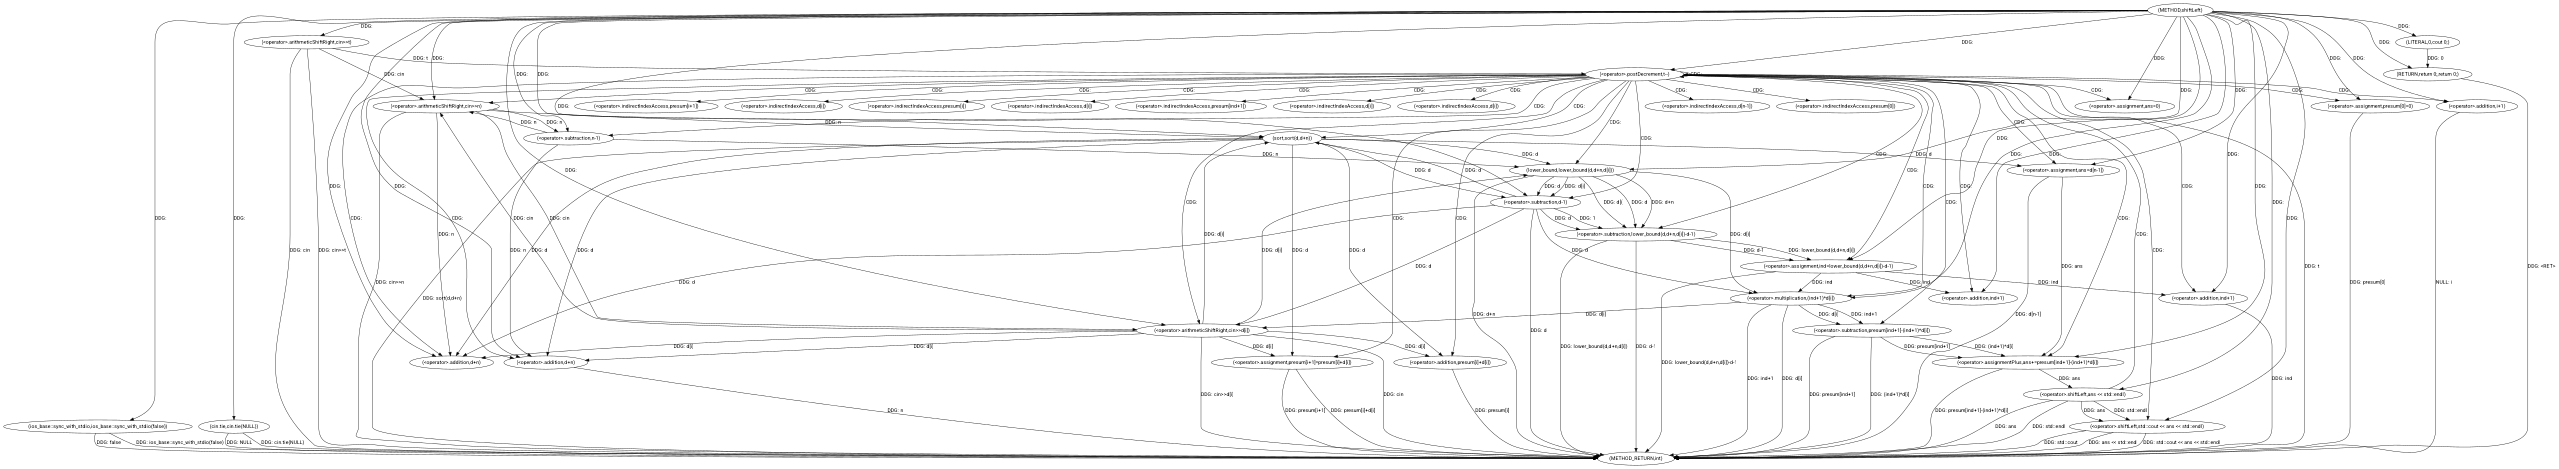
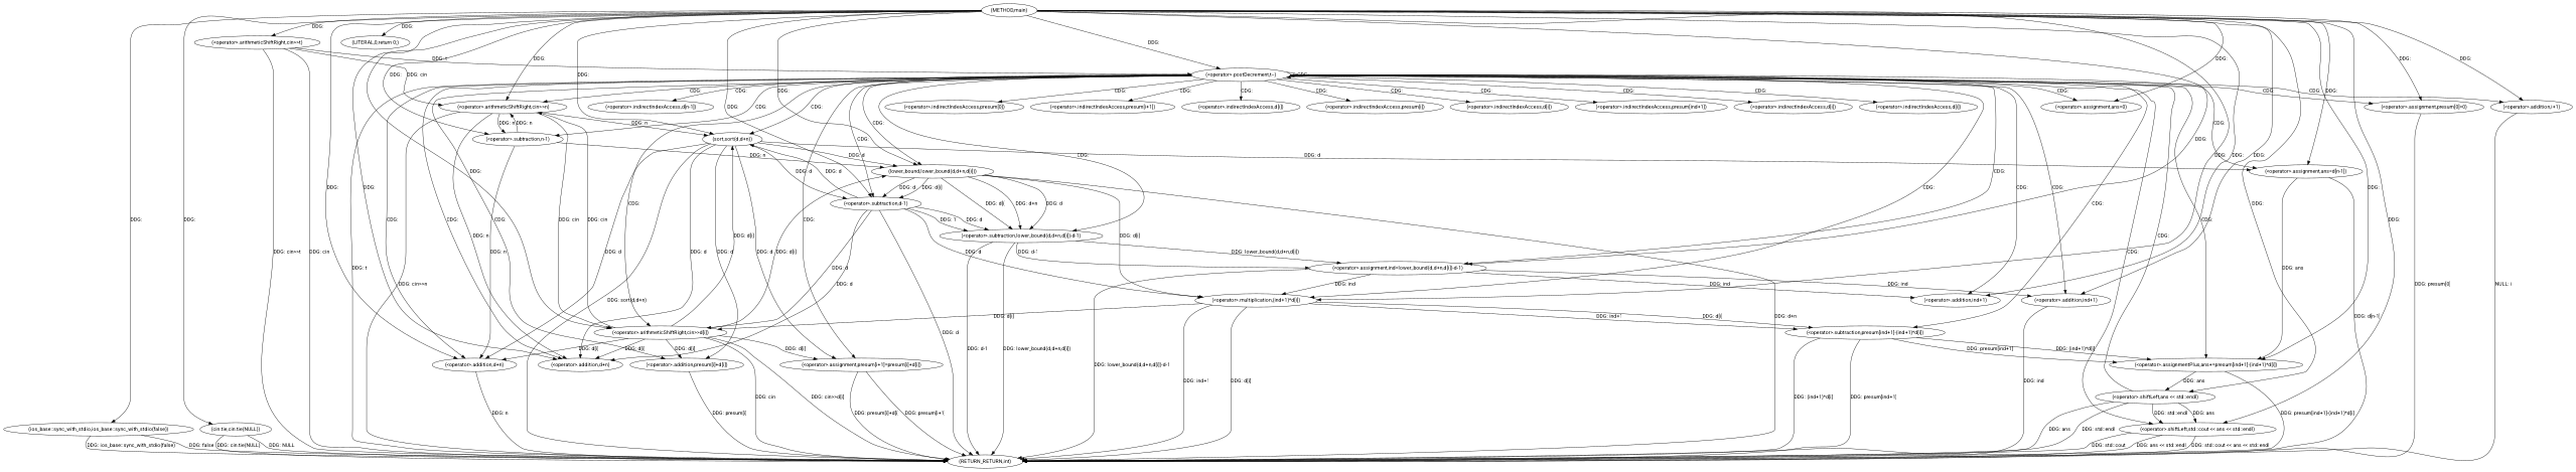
  digraph {
    fontname=Roboto
    node [fontname=Roboto]
    edge [fontname=Roboto]
-   n1 [label="(METHOD,shiftLeft)"]
+   n1 [label="(METHOD,main)"]
    n2 [label="(ios_base::sync_with_stdio,ios_base::sync_with_stdio(false))"]
    n3 [label="(cin.tie,cin.tie(NULL))"]
    n4 [label="(<operator>.arithmeticShiftRight,cin>>t)"]
-   n5 [label="(RETURN,return 0;,return 0;)"]
    n6 [label="(<operator>.postDecrement,t--)"]
-   n7 [label="(LITERAL,0,cout 0;)"]
+   n7 [label="(LITERAL,0,return 0;)"]
    n8 [label="(<operator>.arithmeticShiftRight,cin>>n)"]
    n9 [label="(<operator>.assignment,ans=0)"]
    n10 [label="(sort,sort(d,d+n))"]
    n11 [label="(<operator>.assignment,ans=d[n-1])"]
    n12 [label="(<operator>.assignment,presum[0]=0)"]
    n13 [label="(<operator>.shiftLeft,std::cout << ans << std::endl)"]
    n14 [label="(<operator>.arithmeticShiftRight,cin>>d[i])"]
    n15 [label="(<operator>.assignment,ind=lower_bound(d,d+n,d[i])-d-1)"]
    n16 [label="(<operator>.assignmentPlus,ans+=presum[ind+1]-(ind+1)*d[i])"]
    n17 [label="(<operator>.addition,d+n)"]
    n18 [label="(<operator>.shiftLeft,ans << std::endl)"]
    n19 [label="(<operator>.subtraction,n-1)"]
    n20 [label="(<operator>.addition,i+1)"]
    n21 [label="(lower_bound,lower_bound(d,d+n,d[i]))"]
    n22 [label="(<operator>.subtraction,d-1)"]
    n23 [label="(<operator>.multiplication,(ind+1)*d[i])"]
    n24 [label="(<operator>.addition,d+n)"]
    n25 [label="(<operator>.addition,ind+1)"]
    n26 [label="(<operator>.addition,ind+1)"]
-   n27 [label="(METHOD_RETURN,int)"]
+   n27 [label="(RETURN_RETURN,int)"]
    n28 [label="(<operator>.assignment,presum[i+1]=presum[i]+d[i])"]
    n29 [label="(<operator>.addition,presum[i]+d[i])"]
    n30 [label="(<operator>.subtraction,lower_bound(d,d+n,d[i])-d-1)"]
    n31 [label="(<operator>.subtraction,presum[ind+1]-(ind+1)*d[i])"]
    n32 [label="(<operator>.indirectIndexAccess,d[n-1])"]
    n33 [label="(<operator>.indirectIndexAccess,presum[0])"]
    n34 [label="(<operator>.indirectIndexAccess,presum[i+1])"]
    n35 [label="(<operator>.indirectIndexAccess,d[i])"]
    n36 [label="(<operator>.indirectIndexAccess,presum[i])"]
    n37 [label="(<operator>.indirectIndexAccess,d[i])"]
    n38 [label="(<operator>.indirectIndexAccess,presum[ind+1])"]
    n39 [label="(<operator>.indirectIndexAccess,d[i])"]
    n40 [label="(<operator>.indirectIndexAccess,d[i])"]
    n1 -> n2 [label="DDG: "]
    n1 -> n3 [label="DDG: "]
    n1 -> n4 [label="DDG: "]
-   n1 -> n5 [label="DDG: "]
    n1 -> n6 [label="DDG: "]
    n1 -> n7 [label="DDG: "]
    n1 -> n8 [label="DDG: "]
    n1 -> n9 [label="DDG: "]
    n1 -> n10 [label="DDG: "]
    n1 -> n11 [label="DDG: "]
    n1 -> n12 [label="DDG: "]
    n1 -> n13 [label="DDG: "]
    n1 -> n14 [label="DDG: "]
    n1 -> n15 [label="DDG: "]
    n1 -> n16 [label="DDG: "]
    n1 -> n17 [label="DDG: "]
    n1 -> n18 [label="DDG: "]
    n1 -> n19 [label="DDG: "]
    n1 -> n20 [label="DDG: "]
    n1 -> n21 [label="DDG: "]
    n1 -> n22 [label="DDG: "]
    n1 -> n23 [label="DDG: "]
    n1 -> n24 [label="DDG: "]
    n1 -> n25 [label="DDG: "]
    n1 -> n26 [label="DDG: "]
    n2 -> n27 [label="DDG: ios_base::sync_with_stdio(false)"]
    n2 -> n27 [label="DDG: false"]
    n3 -> n27 [label="DDG: cin.tie(NULL)"]
    n3 -> n27 [label="DDG: NULL"]
    n4 -> n6 [label="DDG: t"]
    n4 -> n8 [label="DDG: cin"]
    n4 -> n27 [label="DDG: cin"]
    n4 -> n27 [label="DDG: cin>>t"]
-   n5 -> n27 [label="DDG: <RET>"]
    n6 -> n6 [label="CDG: "]
    n6 -> n8 [label="CDG: "]
    n6 -> n9 [label="CDG: "]
    n6 -> n10 [label="CDG: "]
    n6 -> n11 [label="CDG: "]
    n6 -> n12 [label="CDG: "]
    n6 -> n13 [label="CDG: "]
    n6 -> n14 [label="CDG: "]
    n6 -> n15 [label="CDG: "]
    n6 -> n16 [label="CDG: "]
    n6 -> n17 [label="CDG: "]
    n6 -> n19 [label="CDG: "]
    n6 -> n20 [label="CDG: "]
    n6 -> n21 [label="CDG: "]
    n6 -> n22 [label="CDG: "]
    n6 -> n23 [label="CDG: "]
    n6 -> n24 [label="CDG: "]
    n6 -> n25 [label="CDG: "]
    n6 -> n26 [label="CDG: "]
    n6 -> n27 [label="DDG: t"]
    n6 -> n28 [label="CDG: "]
    n6 -> n29 [label="CDG: "]
    n6 -> n30 [label="CDG: "]
    n6 -> n31 [label="CDG: "]
    n6 -> n32 [label="CDG: "]
    n6 -> n33 [label="CDG: "]
    n6 -> n34 [label="CDG: "]
    n6 -> n35 [label="CDG: "]
    n6 -> n36 [label="CDG: "]
    n6 -> n37 [label="CDG: "]
    n6 -> n38 [label="CDG: "]
    n6 -> n39 [label="CDG: "]
    n6 -> n40 [label="CDG: "]
-   n7 -> n5 [label="DDG: 0"]
    n8 -> n10 [label="DDG: n"]
    n8 -> n14 [label="DDG: cin"]
    n8 -> n17 [label="DDG: n"]
    n8 -> n19 [label="DDG: n"]
    n8 -> n27 [label="DDG: cin>>n"]
    n10 -> n11 [label="DDG: d"]
    n10 -> n17 [label="DDG: d"]
    n10 -> n21 [label="DDG: d"]
    n10 -> n22 [label="DDG: d"]
    n10 -> n24 [label="DDG: d"]
    n10 -> n27 [label="DDG: sort(d,d+n)"]
    n10 -> n28 [label="DDG: d"]
    n10 -> n29 [label="DDG: d"]
    n11 -> n16 [label="DDG: ans"]
    n11 -> n27 [label="DDG: d[n-1]"]
    n12 -> n27 [label="DDG: presum[0]"]
    n13 -> n27 [label="DDG: ans << std::endl"]
    n13 -> n27 [label="DDG: std::cout << ans << std::endl"]
    n13 -> n27 [label="DDG: std::cout"]
    n14 -> n8 [label="DDG: cin"]
    n14 -> n10 [label="DDG: d[i]"]
    n14 -> n17 [label="DDG: d[i]"]
    n14 -> n21 [label="DDG: d[i]"]
    n14 -> n24 [label="DDG: d[i]"]
    n14 -> n27 [label="DDG: cin"]
    n14 -> n27 [label="DDG: cin>>d[i]"]
    n14 -> n28 [label="DDG: d[i]"]
    n14 -> n29 [label="DDG: d[i]"]
    n15 -> n23 [label="DDG: ind"]
    n15 -> n25 [label="DDG: ind"]
    n15 -> n26 [label="DDG: ind"]
    n15 -> n27 [label="DDG: lower_bound(d,d+n,d[i])-d-1"]
    n16 -> n18 [label="DDG: ans"]
    n16 -> n27 [label="DDG: presum[ind+1]-(ind+1)*d[i]"]
    n18 -> n6 [label="CDG: "]
    n18 -> n13 [label="DDG: ans"]
    n18 -> n13 [label="DDG: std::endl"]
    n18 -> n27 [label="DDG: ans"]
    n18 -> n27 [label="DDG: std::endl"]
    n19 -> n8 [label="DDG: n"]
    n19 -> n21 [label="DDG: n"]
    n19 -> n24 [label="DDG: n"]
    n20 -> n27 [label="NULL: i"]
    n21 -> n22 [label="DDG: d"]
    n21 -> n22 [label="DDG: d[i]"]
    n21 -> n23 [label="DDG: d[i]"]
    n21 -> n27 [label="DDG: d+n"]
    n21 -> n30 [label="DDG: d[i]"]
    n21 -> n30 [label="DDG: d"]
    n21 -> n30 [label="DDG: d+n"]
    n22 -> n10 [label="DDG: d"]
    n22 -> n14 [label="DDG: d"]
    n22 -> n17 [label="DDG: d"]
    n22 -> n23 [label="DDG: d"]
    n22 -> n27 [label="DDG: d"]
    n22 -> n30 [label="DDG: d"]
    n22 -> n30 [label="DDG: 1"]
    n23 -> n14 [label="DDG: d[i]"]
    n23 -> n27 [label="DDG: ind+1"]
    n23 -> n27 [label="DDG: d[i]"]
    n23 -> n31 [label="DDG: ind+1"]
    n23 -> n31 [label="DDG: d[i]"]
    n24 -> n27 [label="DDG: n"]
    n26 -> n27 [label="DDG: ind"]
    n28 -> n27 [label="DDG: presum[i+1]"]
    n28 -> n27 [label="DDG: presum[i]+d[i]"]
    n29 -> n27 [label="DDG: presum[i]"]
    n30 -> n15 [label="DDG: d-1"]
    n30 -> n15 [label="DDG: lower_bound(d,d+n,d[i])"]
    n30 -> n27 [label="DDG: lower_bound(d,d+n,d[i])"]
    n30 -> n27 [label="DDG: d-1"]
    n31 -> n16 [label="DDG: (ind+1)*d[i]"]
    n31 -> n16 [label="DDG: presum[ind+1]"]
    n31 -> n27 [label="DDG: presum[ind+1]"]
    n31 -> n27 [label="DDG: (ind+1)*d[i]"]
  }
